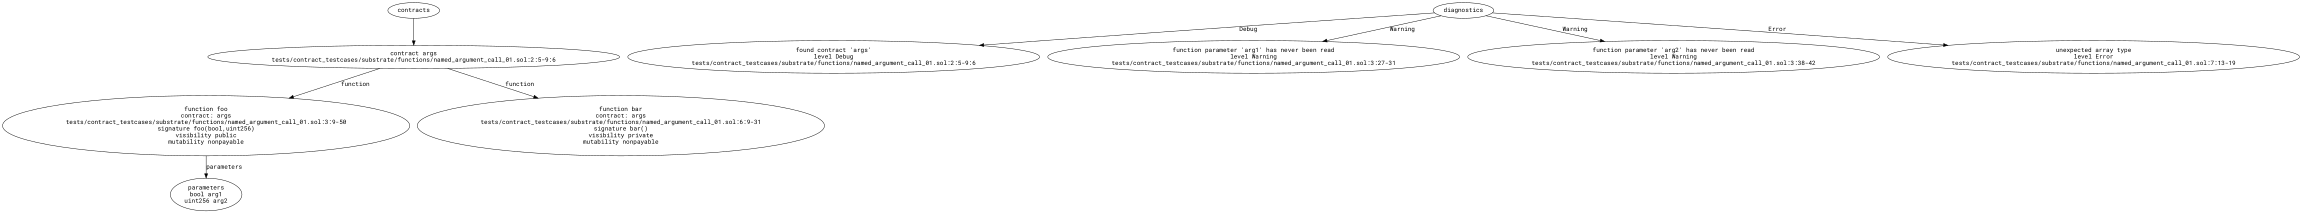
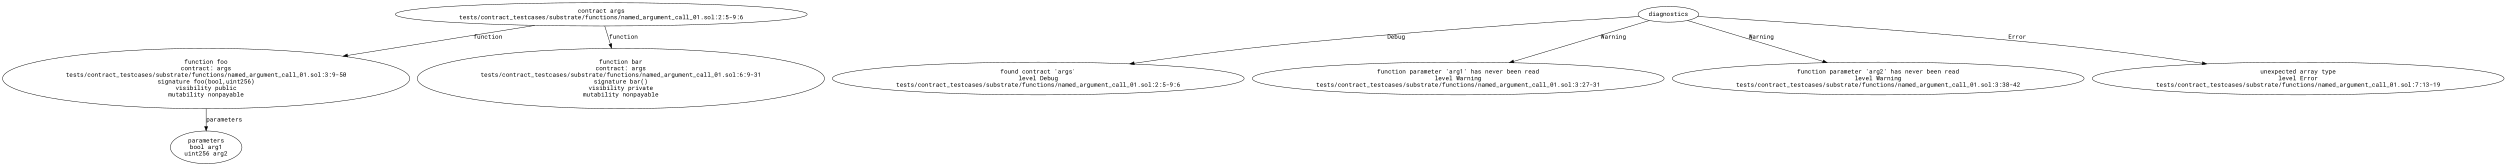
  strict digraph {
    fontname="Roboto Mono"
    node [fontname="Roboto Mono"]
    edge [fontname="Roboto Mono"]
    n1 [label="contract args\ntests/contract_testcases/substrate/functions/named_argument_call_01.sol:2:5-9:6"]
    n2 [label="function foo\ncontract: args\ntests/contract_testcases/substrate/functions/named_argument_call_01.sol:3:9-50\nsignature foo(bool,uint256)\nvisibility public\nmutability nonpayable"]
    n3 [label="function bar\ncontract: args\ntests/contract_testcases/substrate/functions/named_argument_call_01.sol:6:9-31\nsignature bar()\nvisibility private\nmutability nonpayable"]
    n4 [label="parameters\nbool arg1\nuint256 arg2"]
    n5 [label="found contract 'args'\nlevel Debug\ntests/contract_testcases/substrate/functions/named_argument_call_01.sol:2:5-9:6"]
    n6 [label="function parameter 'arg1' has never been read\nlevel Warning\ntests/contract_testcases/substrate/functions/named_argument_call_01.sol:3:27-31"]
    n7 [label="function parameter 'arg2' has never been read\nlevel Warning\ntests/contract_testcases/substrate/functions/named_argument_call_01.sol:3:38-42"]
    n8 [label="unexpected array type\nlevel Error\ntests/contract_testcases/substrate/functions/named_argument_call_01.sol:7:13-19"]
-   contracts
    diagnostics
    n1 -> n2 [label=function]
    n1 -> n3 [label=function]
    n2 -> n4 [label=parameters]
-   contracts -> n1
    diagnostics -> n5 [label=Debug]
    diagnostics -> n6 [label=Warning]
    diagnostics -> n7 [label=Warning]
    diagnostics -> n8 [label=Error]
  }
